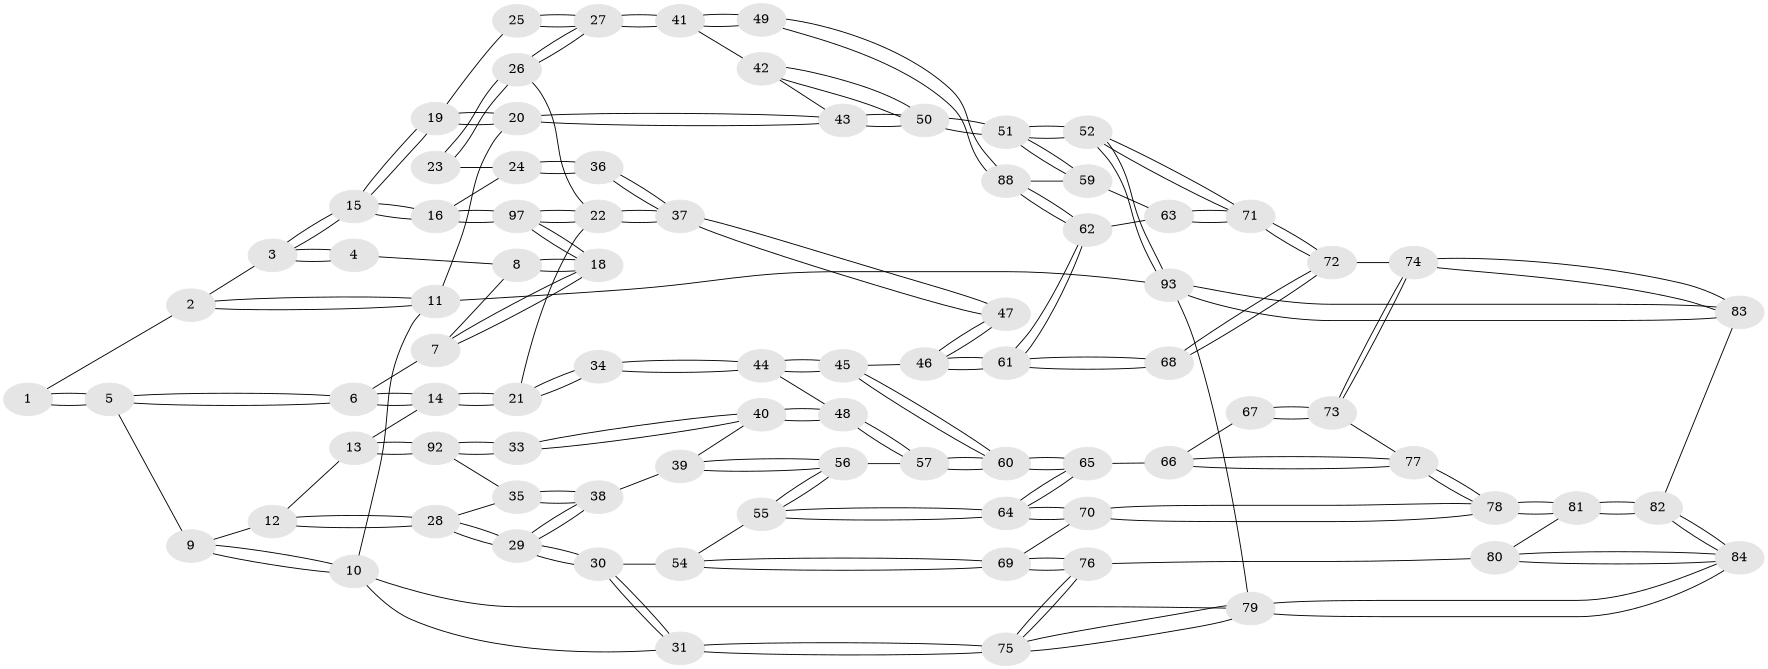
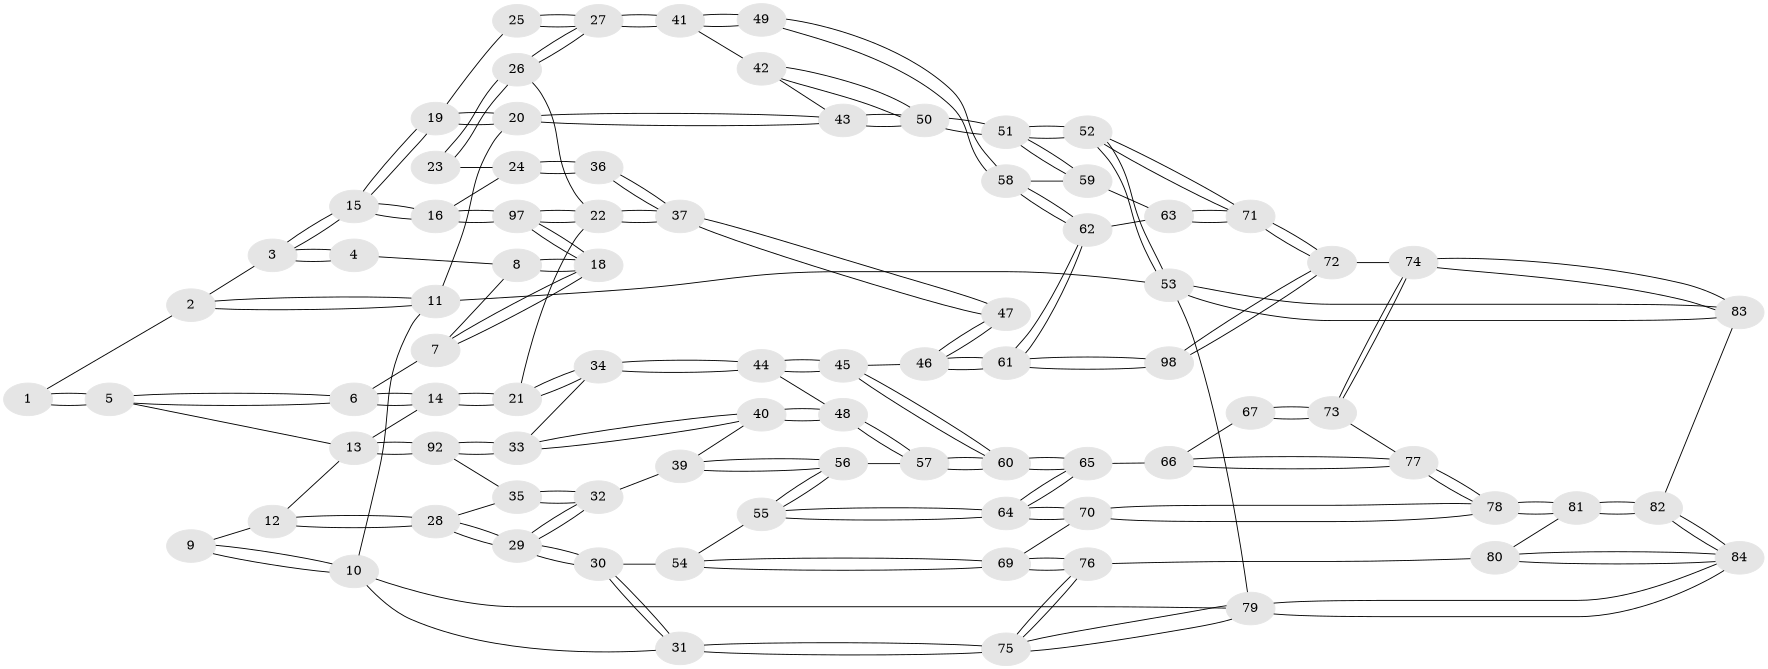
  graph {
    rankdir=LR
    node [color=gray90 style=filled]
    1
    2
    5
    3
    11
    6
    9
    4
    15
    20
-   53 [label=93]
+   53
    8
    16
    19
    18
    7
    14
    10
    12
    21
    31
    79
    13
    28
    75
    84
    43
    83
    n29 [label=92]
    29
    35
    33
    22
    34
    n35 [label=97]
    24
    25
    36
    37
    27
    50
    44
    47
    23
    26
    41
    42
    49
    30
-   38
+   38 [label=32]
    54
    39
    55
    69
    76
    40
    48
    45
    56
    57
-   58 [label=88]
+   58
    51
    46
    60
    61
    65
    62
-   68
+   68 [label=98]
    59
    52
    71
    63
    72
    64
    70
    66
    78
    67
    77
    73
    74
    80
    81
    82
    1 -- 2
    1 -- 5
    1 -- 5
    2 -- 3
    2 -- 11
    2 -- 11
    5 -- 6
    5 -- 6
-   5 -- 9
+   5 -- 13
    3 -- 4
    3 -- 4
    3 -- 15
    3 -- 15
    11 -- 20
    11 -- 53
    6 -- 7
    6 -- 14
    6 -- 14
    9 -- 10
    9 -- 10
    9 -- 12
    4 -- 8
    15 -- 16
    15 -- 16
    15 -- 19
    15 -- 19
    20 -- 43
    20 -- 43
    53 -- 79
    53 -- 83
    53 -- 83
    8 -- 18
    8 -- 18
    16 -- n35
    16 -- n35
    16 -- 24
    19 -- 20
    19 -- 20
    19 -- 25
    7 -- 8
    7 -- 18
    7 -- 18
    14 -- 21
    14 -- 21
    10 -- 11
    10 -- 31
    10 -- 79
    12 -- 13
    12 -- 28
    12 -- 28
    21 -- 22
    21 -- 34
    21 -- 34
    31 -- 75
    31 -- 75
    79 -- 84
    79 -- 84
    13 -- 14
    13 -- n29
    13 -- n29
    28 -- 29
    28 -- 29
    28 -- 35
    75 -- 79
    75 -- 79
    75 -- 76
    75 -- 76
    43 -- 50
    43 -- 50
    n29 -- 35
    n29 -- 33
    n29 -- 33
    29 -- 30
    29 -- 30
    29 -- 38
    29 -- 38
    35 -- 38
    35 -- 38
+   33 -- 34
    33 -- 40
    33 -- 40
    22 -- 37
    22 -- 37
    34 -- 44
    34 -- 44
    n35 -- 18
    n35 -- 18
    n35 -- 22
    n35 -- 22
    24 -- 36
    24 -- 36
    25 -- 27
    25 -- 27
    36 -- 37
    36 -- 37
    37 -- 47
    37 -- 47
    27 -- 41
    27 -- 41
    50 -- 51
    50 -- 51
    44 -- 48
    44 -- 45
    44 -- 45
    23 -- 24
    23 -- 26
    23 -- 26
    26 -- 22
    26 -- 27
    26 -- 27
    41 -- 42
    41 -- 49
    41 -- 49
    42 -- 43
    42 -- 50
    42 -- 50
    49 -- 58
    49 -- 58
    30 -- 31
    30 -- 31
    30 -- 54
    38 -- 39
    54 -- 55
    54 -- 69
    54 -- 69
    39 -- 40
    39 -- 56
    39 -- 56
    55 -- 56
    55 -- 56
    55 -- 64
    55 -- 64
    69 -- 76
    69 -- 76
    69 -- 70
    76 -- 80
    40 -- 48
    40 -- 48
    48 -- 57
    48 -- 57
    45 -- 46
    45 -- 60
    45 -- 60
    56 -- 57
    57 -- 60
    57 -- 60
    58 -- 62
    58 -- 62
    58 -- 59
    51 -- 59
    51 -- 59
    51 -- 52
    51 -- 52
    46 -- 47
    46 -- 47
    46 -- 61
    46 -- 61
    60 -- 65
    60 -- 65
    61 -- 62
    61 -- 62
    61 -- 68
    61 -- 68
    65 -- 66
    62 -- 63
    68 -- 72
    68 -- 72
    59 -- 63
    52 -- 53
    52 -- 53
    52 -- 71
    52 -- 71
    71 -- 72
    71 -- 72
    63 -- 71
    63 -- 71
    72 -- 74
    64 -- 65
    64 -- 65
    64 -- 70
    64 -- 70
    70 -- 78
    70 -- 78
    66 -- 67
    66 -- 77
    66 -- 77
    78 -- 81
    78 -- 81
    67 -- 73
    67 -- 73
    77 -- 78
    77 -- 78
    73 -- 77
    73 -- 74
    73 -- 74
    74 -- 83
    74 -- 83
    80 -- 84
    80 -- 84
    80 -- 81
    81 -- 82
    81 -- 82
    82 -- 84
    82 -- 84
    82 -- 83
  }
